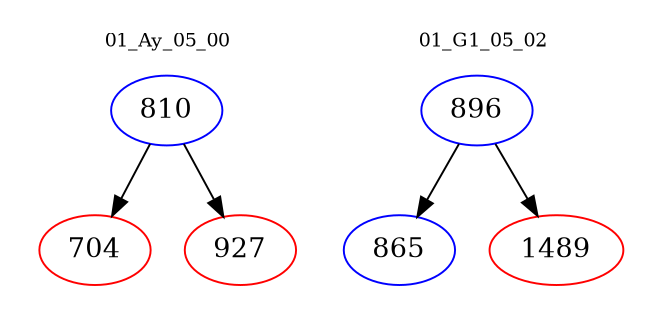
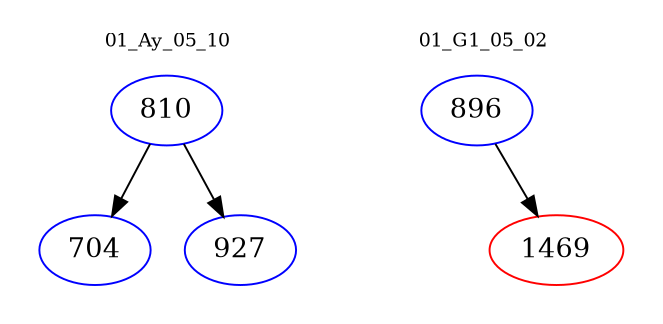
  digraph {
    node [color=blue]
    edge [color=black]
    n1 [label=810]
-   n2 [color=red label=704]
-   n3 [color=red label=927]
+   n2 [label=704]
+   n3 [label=927]
    n4 [label=896]
-   n5 [label=865]
-   n6 [color=red label=1489]
+   n6 [color=red label=1469]
    subgraph cluster_1 {
      color=white
      fontsize=10
-     label="01_Ay_05_00"
+     label="01_Ay_05_10"
      n1
      n2
      n3
    }
    subgraph cluster_2 {
      color=white
      fontsize=10
      label="01_G1_05_02"
      n4
-     n5
      n6
    }
    n1 -> n2
    n1 -> n3
-   n4 -> n5
    n4 -> n6
  }
